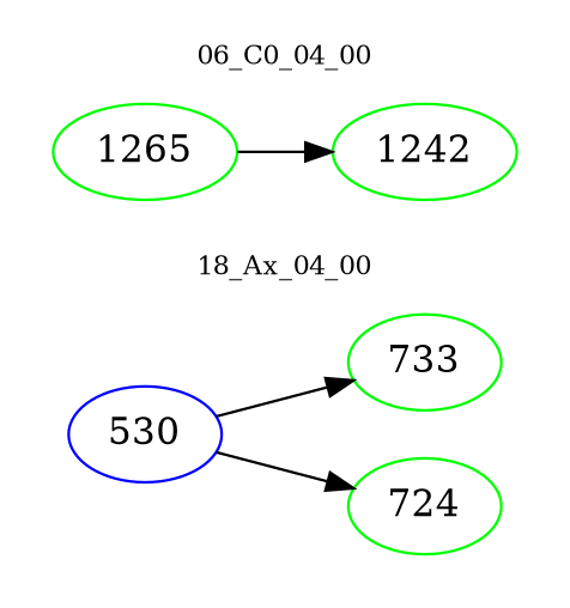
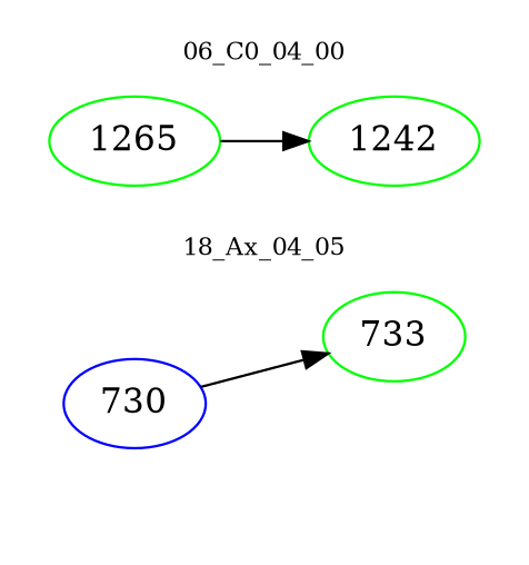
  digraph {
    fontname="DejaVu Serif"
    rankdir=LR
    node [color=green fontname="DejaVu Serif"]
    edge [color=black fontname="DejaVu Serif"]
-   n1 [color=blue label=530]
-   n2 [label=724]
+   n1 [color=blue label=730]
    n3 [label=733]
    n4 [label=1265]
    n5 [label=1242]
    subgraph cluster_1 {
      color=white
      fontsize=10
-     label="18_Ax_04_00"
+     label="18_Ax_04_05"
      n1
-     n2
      n3
    }
    subgraph cluster_2 {
      color=white
      fontsize=10
      label="06_C0_04_00"
      n4
      n5
    }
-   n1 -> n2
    n1 -> n3
    n4 -> n5
  }
